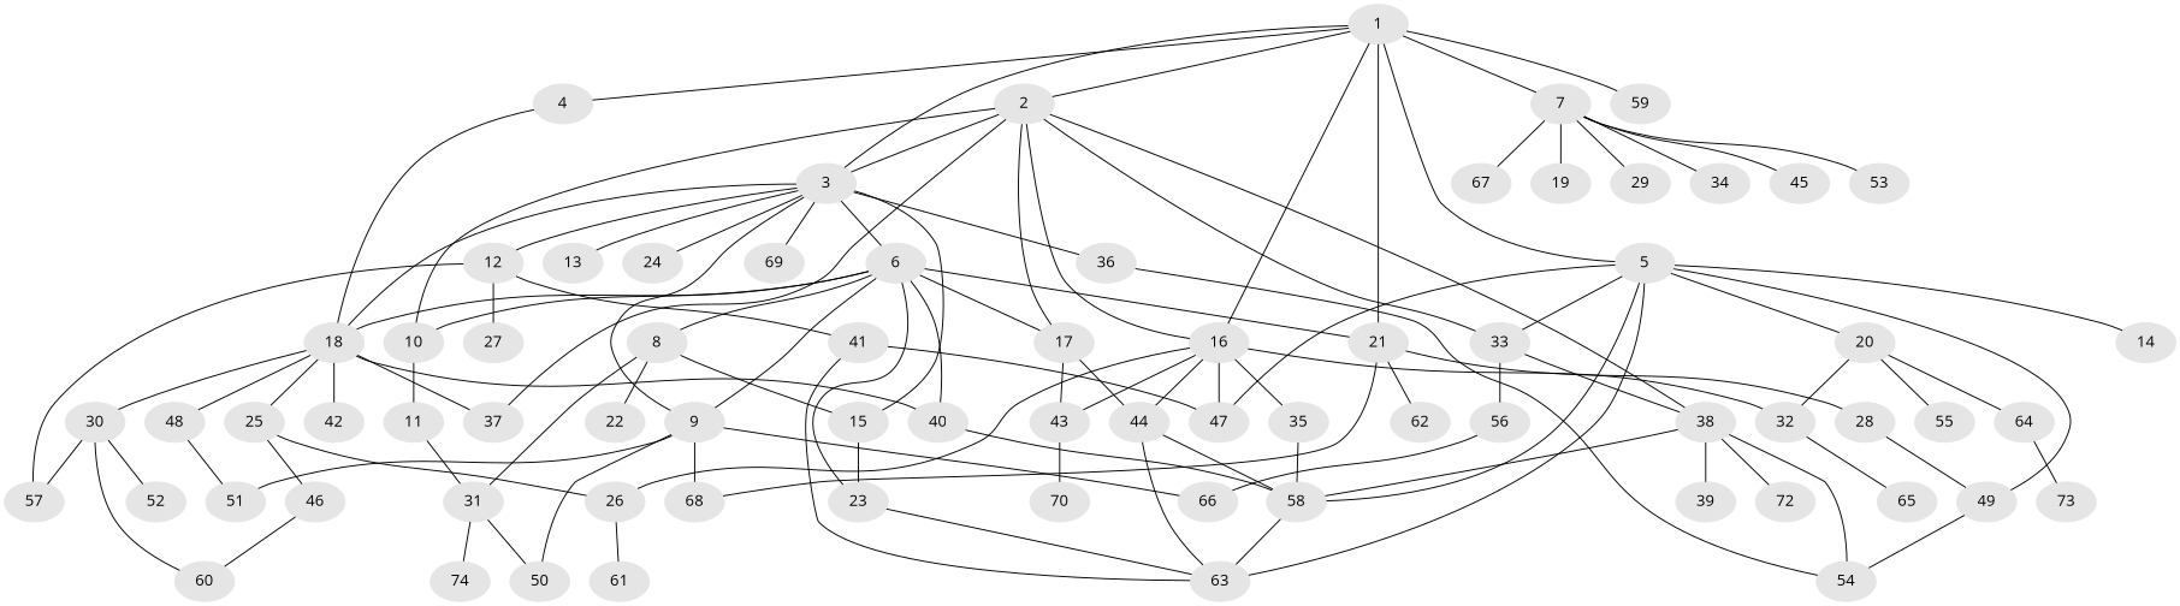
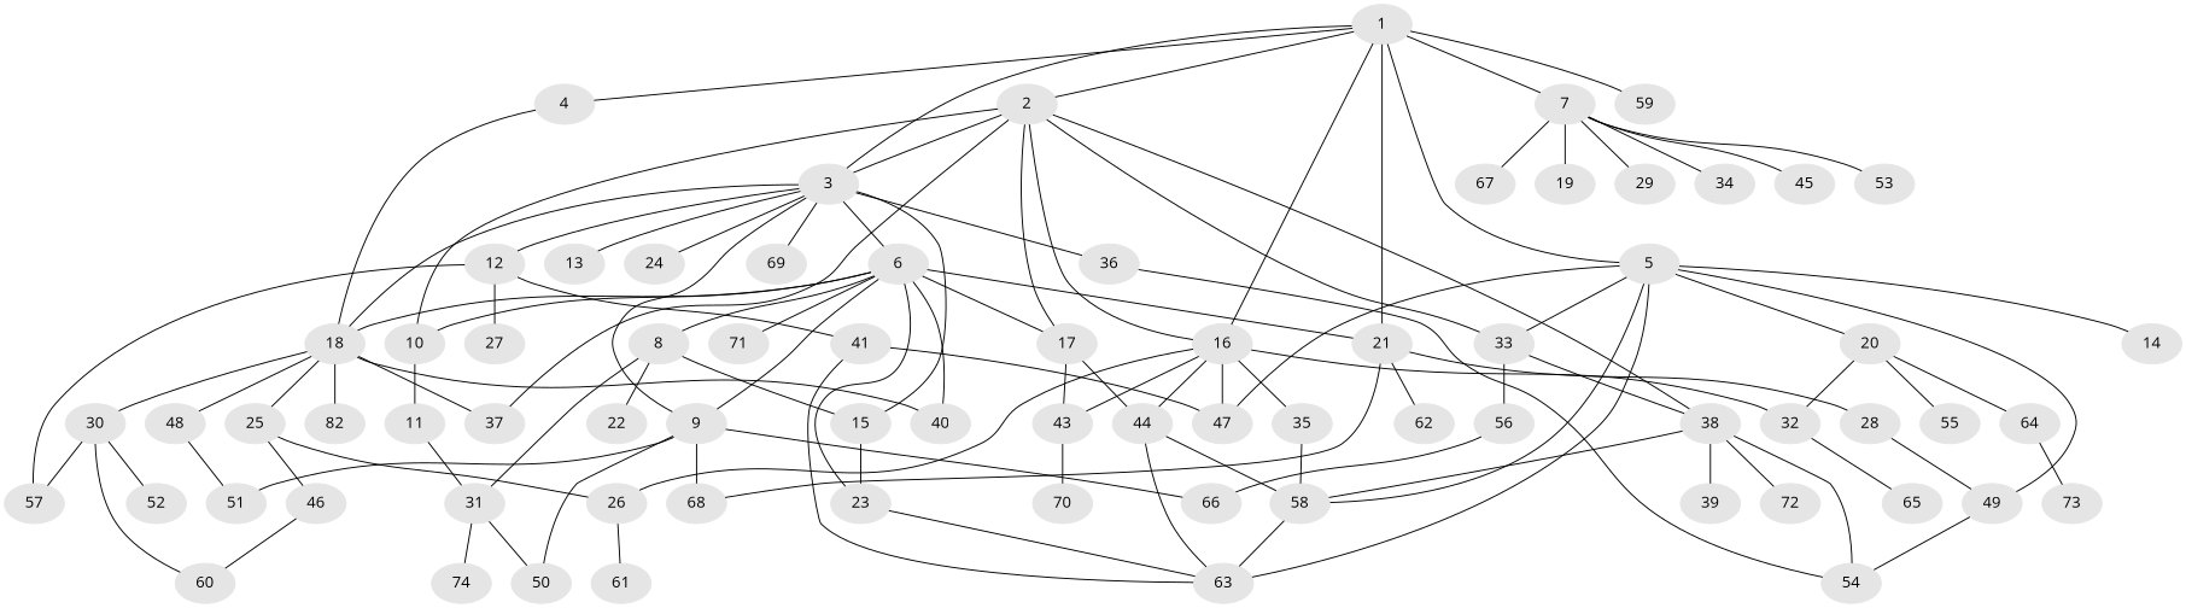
  graph {
    fontname="Open Sans"
    node [color=gray90 fontname="Open Sans" style=filled]
    edge [fontname="Open Sans" weight=1.0]
    1
    2
    3
    4
    5
    7
    16
    21
    59
    10
    17
    33
    37
    38
    18
    6
    9
    12
    13
    15
    24
    36
    69
    14
    20
    47
    49
    58
    63
    19
    29
    34
    45
    53
    67
    26
    32
    35
    43
    44
    40
    25
    30
-   42
+   42 [label=82]
    48
    68
    28
    62
    11
    56
    54
    39
    72
    8
    23
+   71
    51
    50
    66
    27
    41
    57
    55
    64
    22
    31
    74
    61
    65
    70
    46
    52
    60
    73
    1 -- 2
    1 -- 3
    1 -- 4
    1 -- 5
    1 -- 7
    1 -- 16
    1 -- 21
    1 -- 59 [weight=2.0]
    2 -- 3
    2 -- 16
    2 -- 10
    2 -- 17
    2 -- 33
    2 -- 37
    2 -- 38
    3 -- 18
    3 -- 6
    3 -- 9
    3 -- 12
    3 -- 13
    3 -- 15
    3 -- 24
    3 -- 36 [weight=5.0]
    3 -- 69
    4 -- 18
    5 -- 33
    5 -- 14
    5 -- 20
    5 -- 47
    5 -- 49
    5 -- 58
    5 -- 63 [weight=2.0]
    7 -- 19
    7 -- 29
    7 -- 34
    7 -- 45
    7 -- 53
    7 -- 67
    16 -- 47 [weight=6.0]
    16 -- 26
    16 -- 32
    16 -- 35
    16 -- 43
    16 -- 44
    21 -- 68
    21 -- 28
    21 -- 62 [weight=2.0]
    10 -- 11 [weight=4.0]
    17 -- 43
    17 -- 44
    33 -- 38
    33 -- 56
    38 -- 58
    38 -- 54
    38 -- 39 [weight=2.0]
    38 -- 72
    18 -- 37
    18 -- 40
    18 -- 25
    18 -- 30
    18 -- 42 [weight=2.0]
    18 -- 48
    6 -- 21
    6 -- 10
    6 -- 17
    6 -- 18
    6 -- 9
    6 -- 40
    6 -- 8
    6 -- 23
+   6 -- 71
    9 -- 68
    9 -- 51 [weight=2.0]
    9 -- 50
    9 -- 66
    12 -- 27
    12 -- 41 [weight=2.0]
    12 -- 57
    15 -- 23 [weight=2.0]
    36 -- 54
    20 -- 32
    20 -- 55
    20 -- 64
    49 -- 54
    58 -- 63
    26 -- 61
    32 -- 65
    35 -- 58
    43 -- 70
    44 -- 58
    44 -- 63
-   40 -- 58
    25 -- 26
    25 -- 46 [weight=2.0]
    30 -- 57
    30 -- 52
    30 -- 60
    48 -- 51
    28 -- 49
    11 -- 31
    56 -- 66
    8 -- 15
    8 -- 22 [weight=2.0]
    8 -- 31
    23 -- 63
    41 -- 47
    41 -- 63
    64 -- 73
    31 -- 50
    31 -- 74
    46 -- 60
  }
